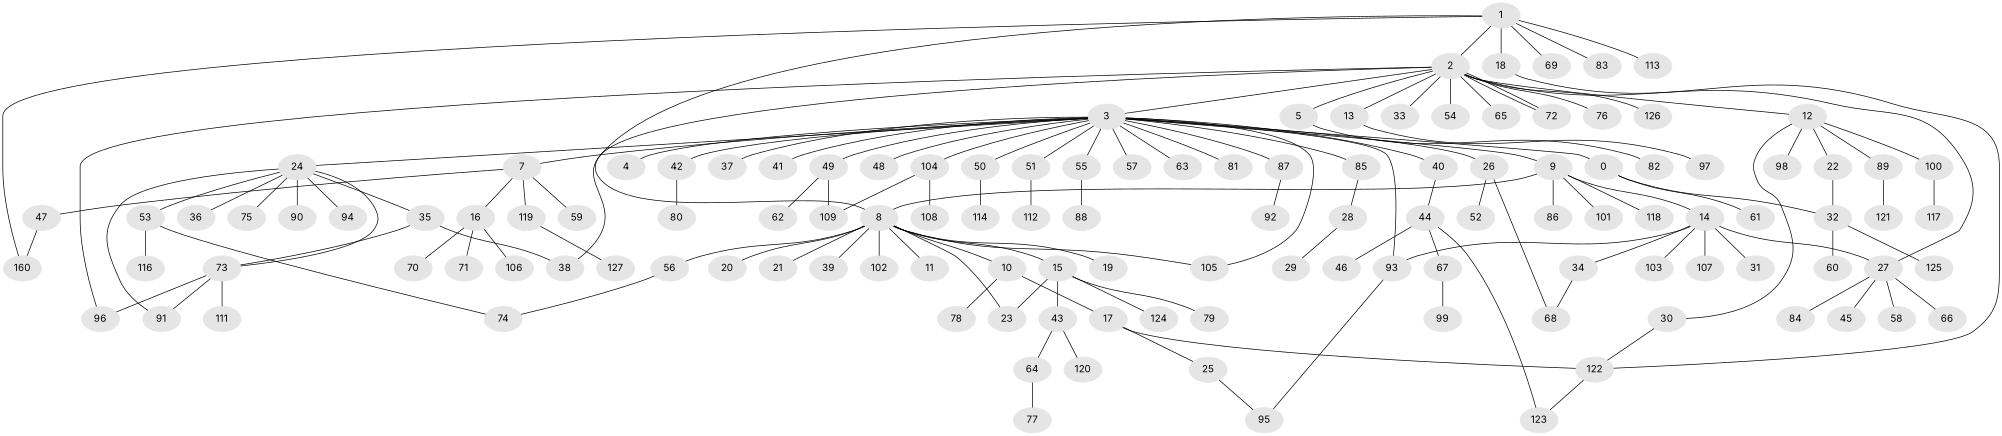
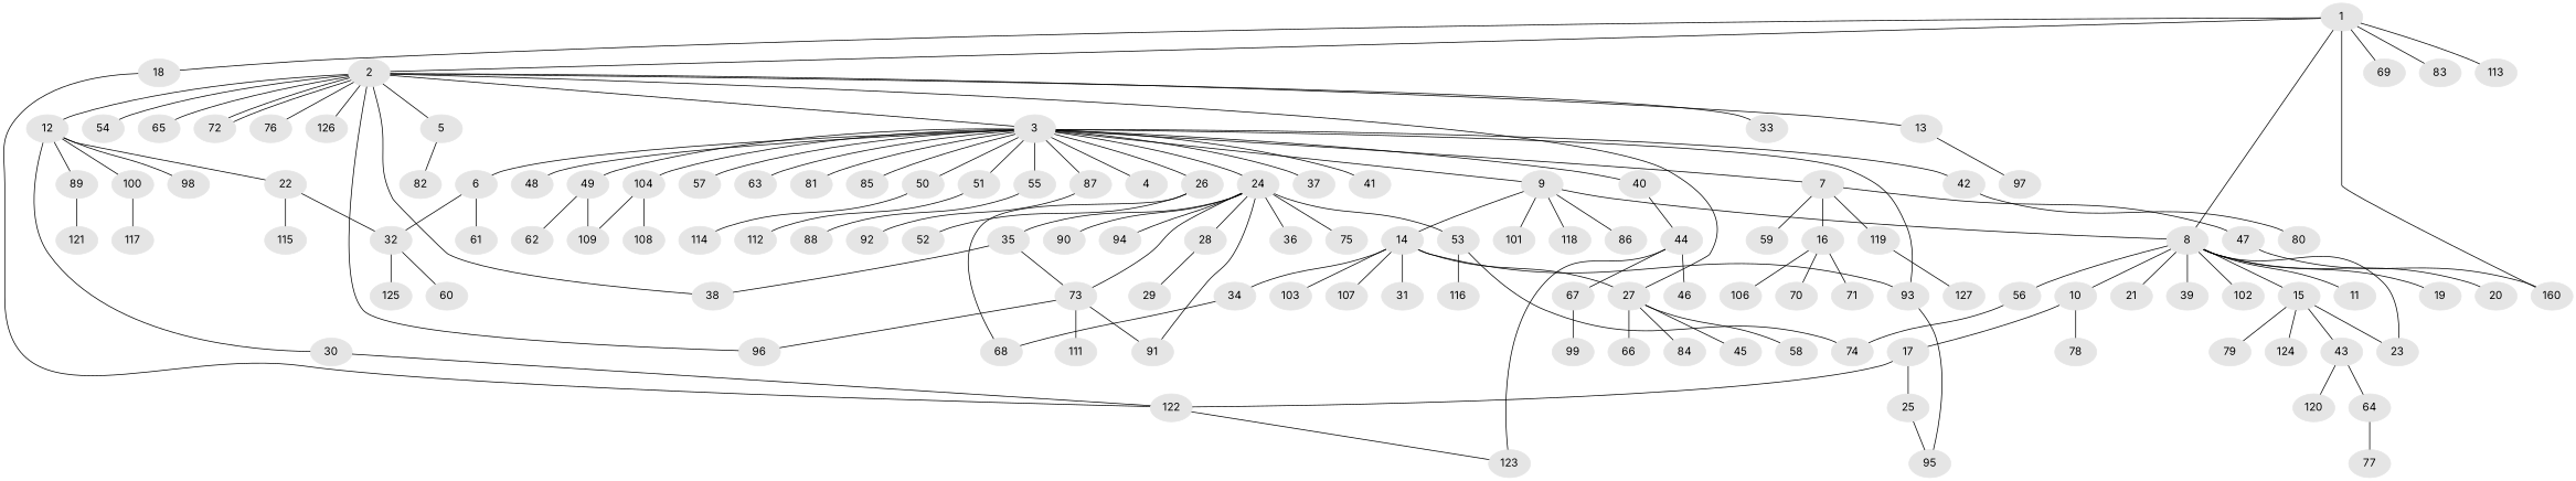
  graph {
    fontname=Inter
    node [color=gray90 fontname=Inter style=filled]
    edge [fontname=Inter]
    1
    2
    8
    18
    69
    83
    n7 [label=160]
    113
    3
    5
    12
    13
    27
    33
    38
    54
    65
    72
    76
    96
    126
-   105
    10
    11
    15
    19
    20
    21
    23
    39
    56
    102
    122
    4
-   6 [label=0]
+   6
    7
    9
    24
    26
    37
    40
    41
    42
    48
    49
    50
    51
    55
    57
    63
    81
    85
    87
    93
    104
    82
    22
    30
    89
    98
    100
    97
    45
    58
    66
    84
    32
    61
    16
    47
    59
    119
    14
    86
    101
    118
    28
    35
    36
    53
    73
    75
    90
    91
    94
    52
    68
    44
    80
    62
    109
    114
    112
    88
    92
    95
    108
    60
    125
    70
    71
    106
    127
    17
    78
    43
    79
    124
    74
    31
    34
    103
    107
    25
+   115
    121
    117
    64
    120
    123
    29
    116
    111
    46
    67
    77
    99
    1 -- 2
    1 -- 8
    1 -- 18
    1 -- 69
    1 -- 83
    1 -- n7
    1 -- 113
    2 -- 3
    2 -- 5
    2 -- 12
    2 -- 13
    2 -- 27
    2 -- 33
    2 -- 38
    2 -- 54
    2 -- 65
    2 -- 72
    2 -- 72
    2 -- 76
    2 -- 96
    2 -- 126
-   8 -- 105
    8 -- 10
    8 -- 11
    8 -- 15
    8 -- 19
    8 -- 20
    8 -- 21
    8 -- 23
    8 -- 39
    8 -- 56
    8 -- 102
    18 -- 122
-   3 -- 105
    3 -- 4
    3 -- 6
    3 -- 7
    3 -- 9
    3 -- 24
    3 -- 26
    3 -- 37
    3 -- 40
    3 -- 41
    3 -- 42
    3 -- 48
    3 -- 49
    3 -- 50
    3 -- 51
    3 -- 55
    3 -- 57
    3 -- 63
    3 -- 81
    3 -- 85
    3 -- 87
    3 -- 93
    3 -- 104
    5 -- 82
    12 -- 22
    12 -- 30
    12 -- 89
    12 -- 98
    12 -- 100
    13 -- 97
    27 -- 45
    27 -- 58
    27 -- 66
    27 -- 84
    10 -- 17
    10 -- 78
    15 -- 23
    15 -- 43
    15 -- 79
    15 -- 124
    56 -- 74
    122 -- 123
    6 -- 32
    6 -- 61
    7 -- 16
    7 -- 47
    7 -- 59
    7 -- 119
    9 -- 8
    9 -- 14
    9 -- 86
    9 -- 101
    9 -- 118
-   85 -- 28
+   24 -- 28
    24 -- 35
    24 -- 36
    24 -- 53
    24 -- 73
    24 -- 75
    24 -- 90
    24 -- 91
    24 -- 94
    26 -- 52
    26 -- 68
    40 -- 44
    42 -- 80
    49 -- 62
    49 -- 109
    50 -- 114
    51 -- 112
    55 -- 88
    87 -- 92
    93 -- 95
    104 -- 109
    104 -- 108
    22 -- 32
+   22 -- 115
    30 -- 122
    89 -- 121
    100 -- 117
    32 -- 60
    32 -- 125
    16 -- 70
    16 -- 71
    16 -- 106
    47 -- n7
    119 -- 127
    14 -- 27
    14 -- 93
    14 -- 31
    14 -- 34
    14 -- 103
    14 -- 107
    28 -- 29
    35 -- 38
    35 -- 73
    53 -- 74
    53 -- 116
    73 -- 96
    73 -- 91
    73 -- 111
    44 -- 123
    44 -- 46
    44 -- 67
    17 -- 122
    17 -- 25
    43 -- 64
    43 -- 120
    34 -- 68
    25 -- 95
    64 -- 77
    67 -- 99
  }
